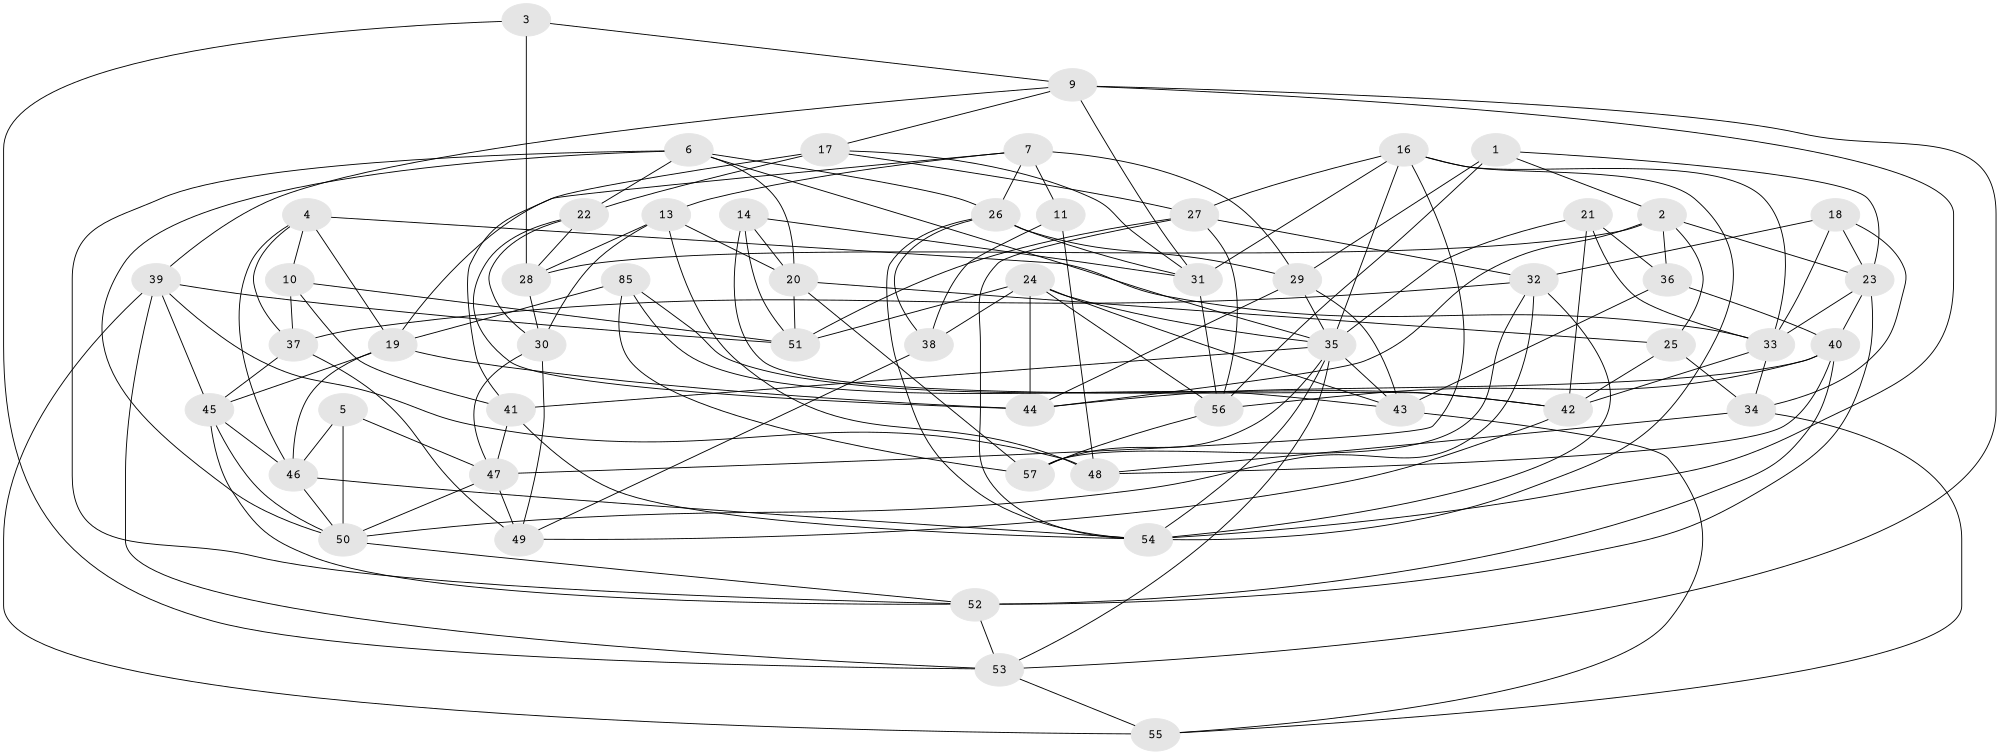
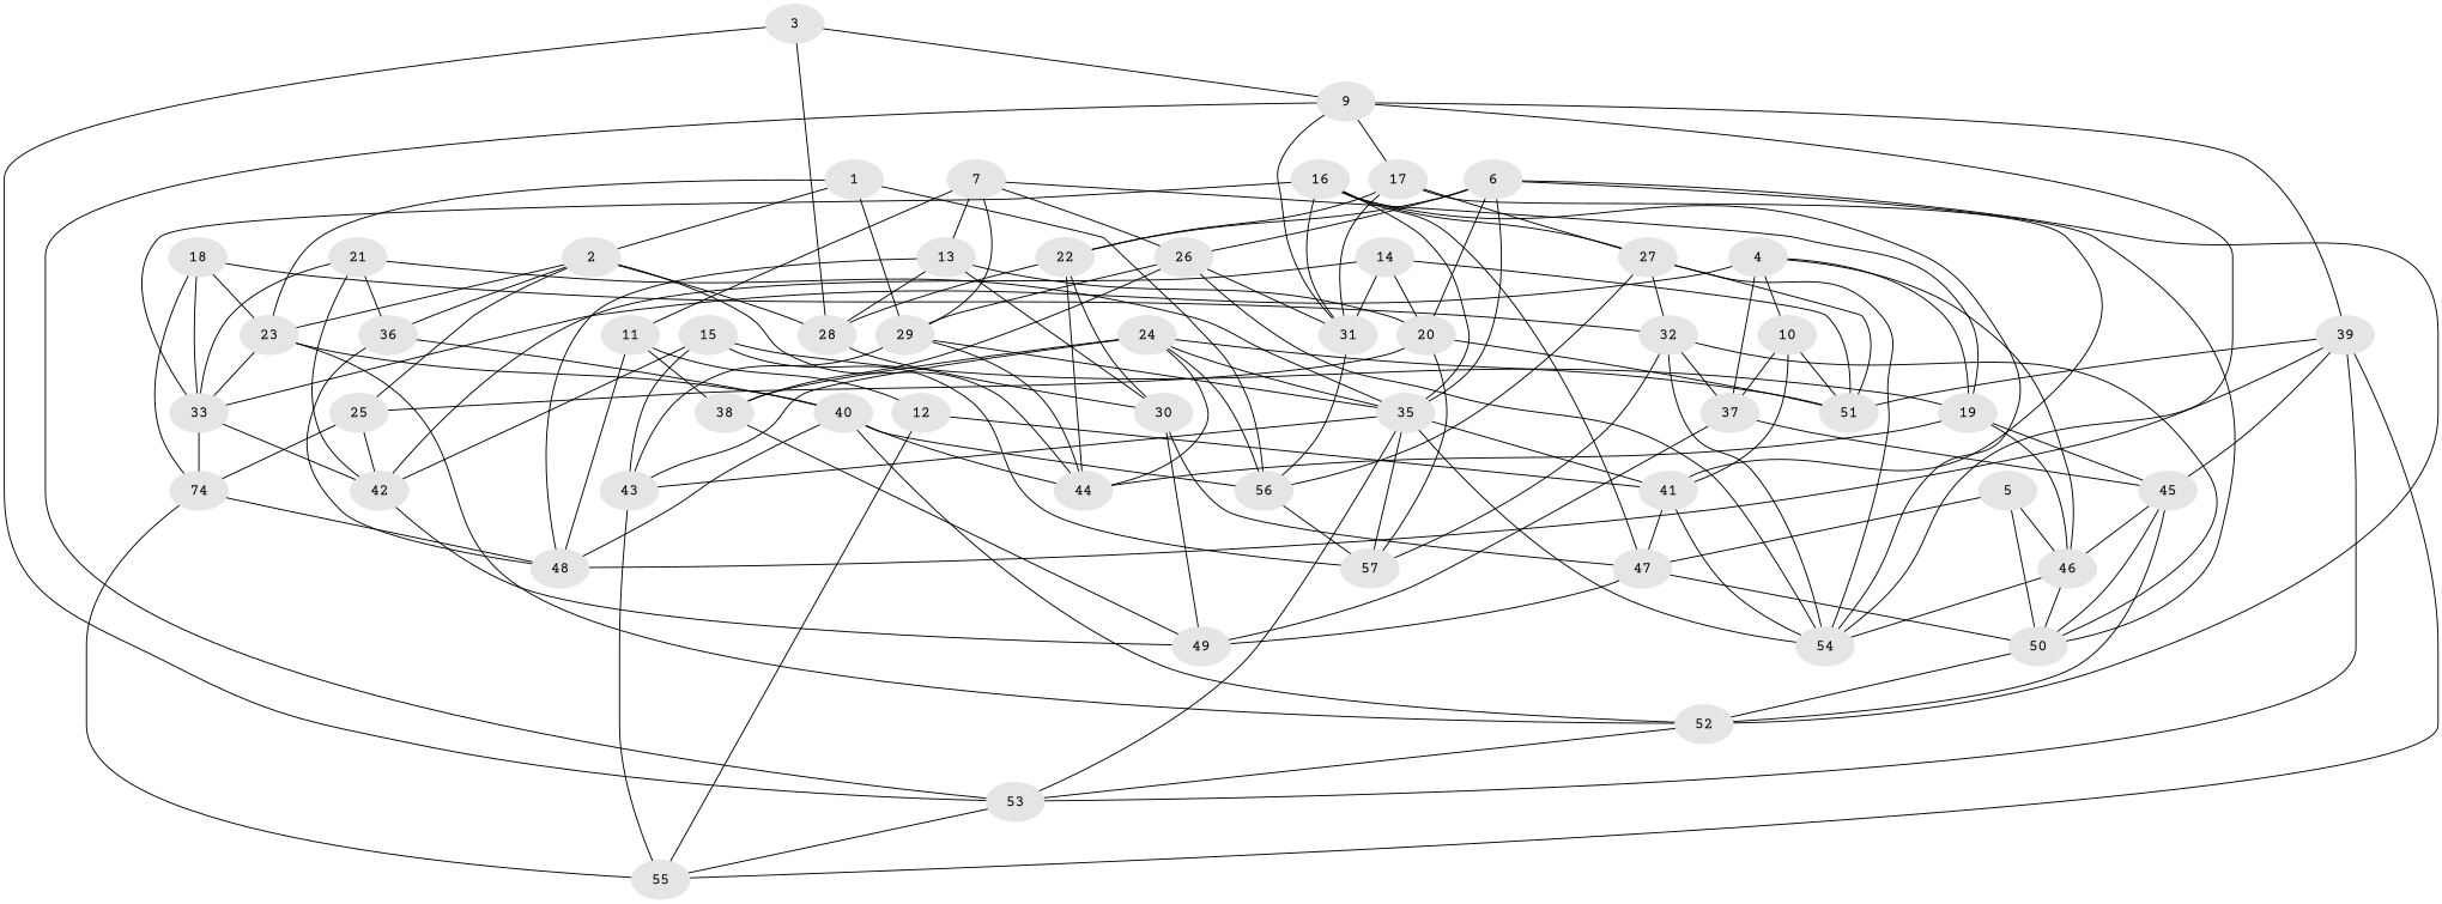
  graph {
    fontname="Courier Prime"
    node [color=gray90 fontname="Courier Prime" style=filled]
    edge [fontname="Courier Prime" weight=1.0]
    1
    2
    23
    29
    56
    25
    28
    36
    44
    33
    52
    40
    35
    43
    57
-   34
+   34 [label=74]
    42
    30
    48
    3
    9
    53
    17
    31
    39
    54
    55
    4
    10
    19
    37
    46
    41
    51
    45
    49
    50
    5
    47
    6
    20
    22
    26
    38
    7
    11
    13
+   12
    14
    27
-   15 [label=85]
+   15
    16
    32
    18
    21
    24
    1 -- 2
    1 -- 23
    1 -- 29
    1 -- 56
    2 -- 23
    2 -- 25
    2 -- 28
    2 -- 36
    2 -- 44
    23 -- 33
    23 -- 52
    23 -- 40
    29 -- 44
    29 -- 35
    29 -- 43
    56 -- 57
    25 -- 34
    25 -- 42
    28 -- 30
    36 -- 40
-   36 -- 43
+   36 -- 48
    33 -- 34
    33 -- 42
    52 -- 53
    40 -- 56
    40 -- 44
    40 -- 52
    40 -- 48
    35 -- 43
    35 -- 57
    35 -- 53
    35 -- 54
    35 -- 41
    43 -- 55
    34 -- 48
    34 -- 55
    42 -- 49
    30 -- 49
    30 -- 47
    3 -- 28 [weight=2.0]
    3 -- 9
    3 -- 53
    9 -- 53
    9 -- 17
    9 -- 31
    9 -- 39
    9 -- 54
    53 -- 55
    17 -- 31
    17 -- 41
    17 -- 22 [weight=2.0]
    17 -- 27
    31 -- 56
    39 -- 48
    39 -- 53
    39 -- 55
    39 -- 51
    39 -- 45
    4 -- 33 [weight=2.0]
    4 -- 10
    4 -- 19
    4 -- 37
    4 -- 46
    10 -- 37
    10 -- 41
    10 -- 51
    19 -- 44
    19 -- 46
    19 -- 45
    37 -- 45
    37 -- 49 [weight=2.0]
    46 -- 54
    46 -- 50
    41 -- 54
    41 -- 47
    45 -- 52
    45 -- 46
    45 -- 50
    50 -- 52
    5 -- 46
    5 -- 50 [weight=2.0]
    5 -- 47
    47 -- 49
    47 -- 50
    6 -- 52
    6 -- 35
    6 -- 50
    6 -- 20
    6 -- 22
    6 -- 26
    20 -- 25
    20 -- 57
    20 -- 51
    22 -- 28
    22 -- 44
    22 -- 30
    26 -- 29
    26 -- 31
    26 -- 54
    26 -- 38
    38 -- 49
    7 -- 29
    7 -- 19
    7 -- 26
    7 -- 11 [weight=2.0]
    7 -- 13
    11 -- 48
    11 -- 38
+   11 -- 12 [weight=2.0]
    13 -- 28
    13 -- 30 [weight=2.0]
    13 -- 48
    13 -- 20
+   12 -- 55
+   12 -- 41
    14 -- 42
    14 -- 31
    14 -- 51
    14 -- 20
    27 -- 56
    27 -- 54
    27 -- 51
    27 -- 32
    15 -- 43 [weight=2.0]
    15 -- 57 [weight=2.0]
    15 -- 42
    15 -- 19
    16 -- 33
    16 -- 35
    16 -- 31
    16 -- 54
    16 -- 47
    16 -- 27
    32 -- 57
    32 -- 54
    32 -- 37
    32 -- 50
    18 -- 23
    18 -- 33
    18 -- 34
    18 -- 32
    21 -- 36
    21 -- 33
    21 -- 35
    21 -- 42
    24 -- 56
    24 -- 44
    24 -- 35
    24 -- 43
    24 -- 51
    24 -- 38
  }
